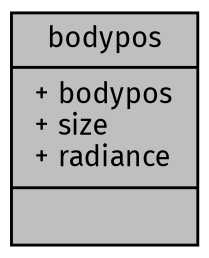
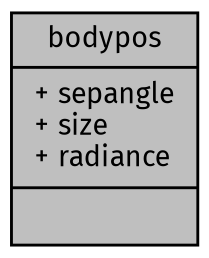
  digraph {
    fontname="Fira Sans"
-   n1 [color=black fillcolor=grey75 fontcolor=black fontname="Fira Sans" fontsize=10 height=0.2 label="{bodypos\n|+ bodypos\l+ size\l+ radiance\l|}" shape=record style=filled width=0.4]
+   n1 [color=black fillcolor=grey75 fontcolor=black fontname="Fira Sans" fontsize=10 height=0.2 label="{bodypos\n|+ sepangle\l+ size\l+ radiance\l|}" shape=record style=filled width=0.4]
  }
